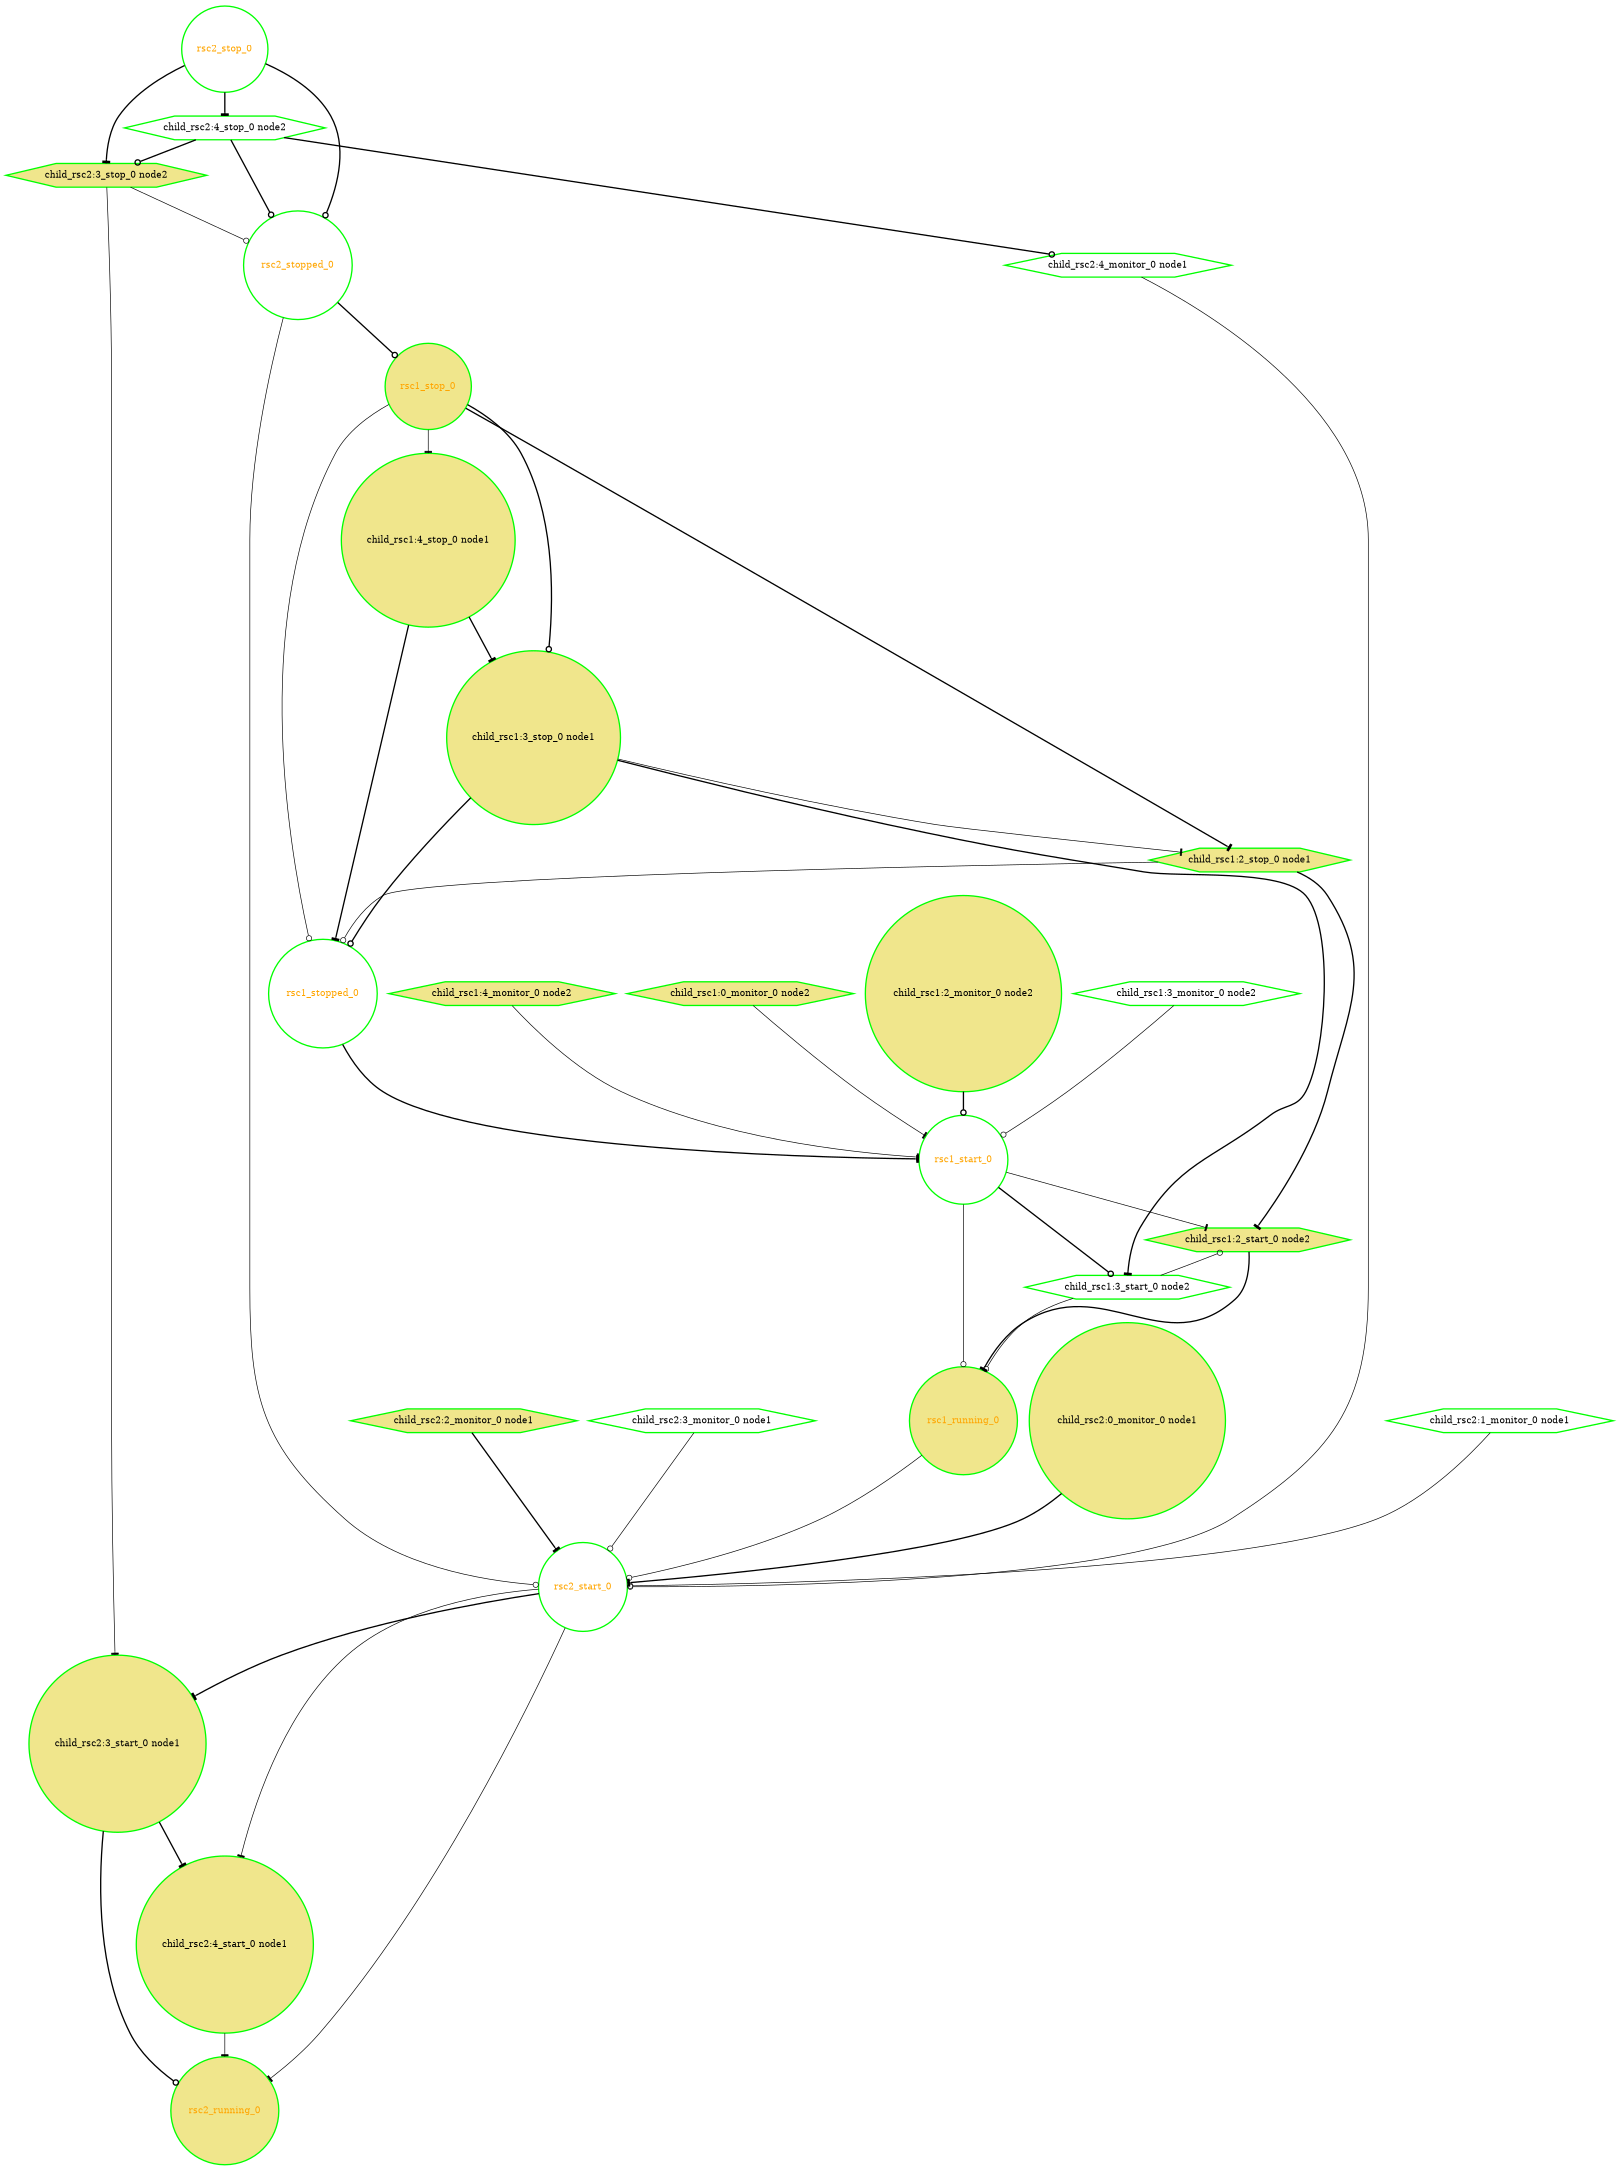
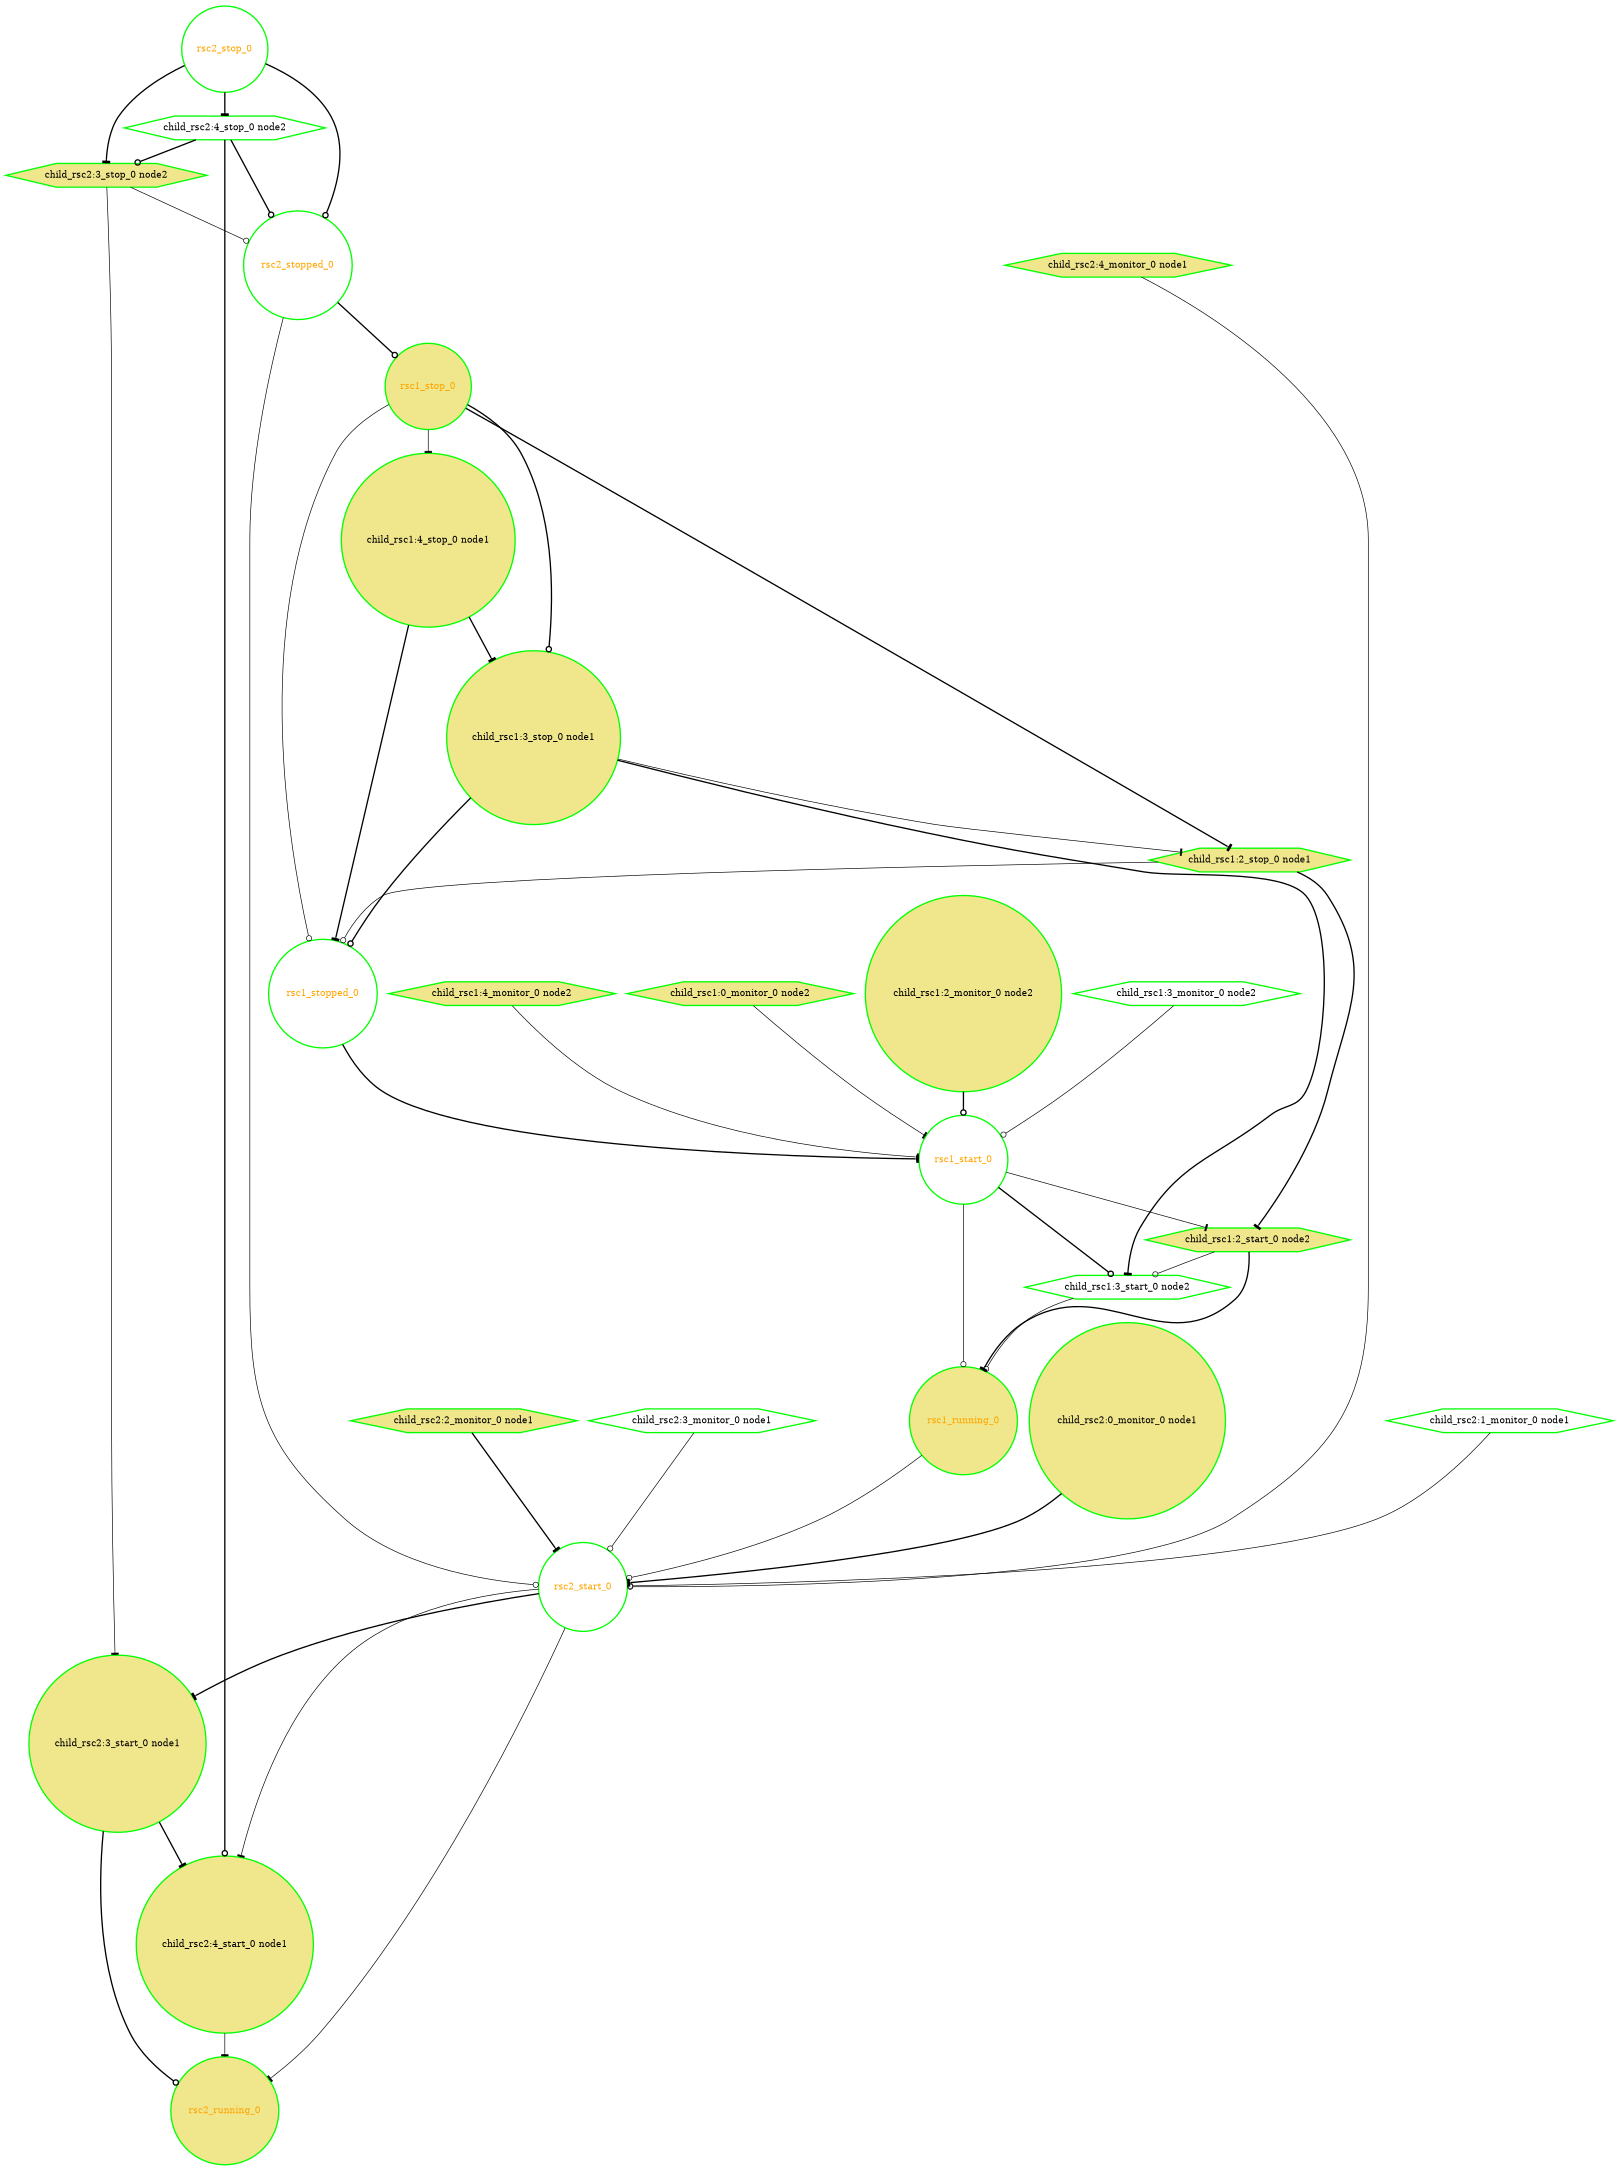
  digraph {
    node [color=green fillcolor=khaki fontcolor=black shape=circle style="bold,filled"]
    edge [arrowhead=tee style=bold]
    "child_rsc1:0_monitor_0 node2" [shape=hexagon]
    rsc1_start_0 [fillcolor=white fontcolor=orange]
    "child_rsc1:2_start_0 node2" [shape=hexagon]
    "child_rsc1:3_start_0 node2" [fillcolor=white shape=hexagon]
    rsc1_running_0 [fontcolor=orange]
    rsc2_start_0 [fillcolor=white fontcolor=orange]
    "child_rsc1:2_monitor_0 node2"
    "child_rsc2:3_start_0 node1"
    "child_rsc2:4_start_0 node1"
    rsc2_running_0 [fontcolor=orange]
    "child_rsc1:2_stop_0 node1" [shape=hexagon]
    rsc1_stopped_0 [fillcolor=white fontcolor=orange]
    "child_rsc1:3_monitor_0 node2" [fillcolor=white shape=hexagon]
    "child_rsc1:3_stop_0 node1"
    "child_rsc1:4_monitor_0 node2" [shape=hexagon]
    "child_rsc1:4_stop_0 node1"
    "child_rsc2:0_monitor_0 node1"
    "child_rsc2:1_monitor_0 node1" [fillcolor=white shape=hexagon]
    "child_rsc2:2_monitor_0 node1" [shape=hexagon]
    "child_rsc2:3_monitor_0 node1" [fillcolor=white shape=hexagon]
    "child_rsc2:3_stop_0 node2" [shape=hexagon]
    rsc2_stopped_0 [fillcolor=white fontcolor=orange]
    rsc1_stop_0 [fontcolor=orange]
-   "child_rsc2:4_monitor_0 node1" [fillcolor=white shape=hexagon]
+   "child_rsc2:4_monitor_0 node1" [shape=hexagon]
    "child_rsc2:4_stop_0 node2" [fillcolor=white shape=hexagon]
    rsc2_stop_0 [fillcolor=white fontcolor=orange]
    "child_rsc1:0_monitor_0 node2" -> rsc1_start_0 [style=solid]
    rsc1_start_0 -> "child_rsc1:2_start_0 node2" [style=solid]
    rsc1_start_0 -> "child_rsc1:3_start_0 node2" [arrowhead=odot]
    rsc1_start_0 -> rsc1_running_0 [arrowhead=odot style=solid]
-   "child_rsc1:3_start_0 node2" -> "child_rsc1:2_start_0 node2" [arrowhead=odot style=solid]
+   "child_rsc1:2_start_0 node2" -> "child_rsc1:3_start_0 node2" [arrowhead=odot style=solid]
    "child_rsc1:2_start_0 node2" -> rsc1_running_0
    "child_rsc1:3_start_0 node2" -> rsc1_running_0 [arrowhead=odot style=solid]
    rsc1_running_0 -> rsc2_start_0 [arrowhead=odot style=solid]
    rsc2_start_0 -> "child_rsc2:3_start_0 node1"
    rsc2_start_0 -> "child_rsc2:4_start_0 node1" [style=solid]
    rsc2_start_0 -> rsc2_running_0 [style=solid]
    "child_rsc1:2_monitor_0 node2" -> rsc1_start_0 [arrowhead=odot]
    "child_rsc2:3_start_0 node1" -> "child_rsc2:4_start_0 node1"
    "child_rsc2:3_start_0 node1" -> rsc2_running_0 [arrowhead=odot]
    "child_rsc2:4_start_0 node1" -> rsc2_running_0 [style=solid]
    "child_rsc1:2_stop_0 node1" -> "child_rsc1:2_start_0 node2"
    "child_rsc1:2_stop_0 node1" -> rsc1_stopped_0 [arrowhead=odot style=solid]
    rsc1_stopped_0 -> rsc1_start_0
    "child_rsc1:3_monitor_0 node2" -> rsc1_start_0 [arrowhead=odot style=solid]
    "child_rsc1:3_stop_0 node1" -> "child_rsc1:3_start_0 node2"
    "child_rsc1:3_stop_0 node1" -> "child_rsc1:2_stop_0 node1" [style=solid]
    "child_rsc1:3_stop_0 node1" -> rsc1_stopped_0 [arrowhead=odot]
    "child_rsc1:4_monitor_0 node2" -> rsc1_start_0 [style=solid]
    "child_rsc1:4_stop_0 node1" -> rsc1_stopped_0
    "child_rsc1:4_stop_0 node1" -> "child_rsc1:3_stop_0 node1"
    "child_rsc2:0_monitor_0 node1" -> rsc2_start_0
    "child_rsc2:1_monitor_0 node1" -> rsc2_start_0 [arrowhead=odot style=solid]
    "child_rsc2:2_monitor_0 node1" -> rsc2_start_0
    "child_rsc2:3_monitor_0 node1" -> rsc2_start_0 [arrowhead=odot style=solid]
    "child_rsc2:3_stop_0 node2" -> "child_rsc2:3_start_0 node1" [style=solid]
    "child_rsc2:3_stop_0 node2" -> rsc2_stopped_0 [arrowhead=odot style=solid]
    rsc2_stopped_0 -> rsc2_start_0 [arrowhead=odot style=solid]
    rsc2_stopped_0 -> rsc1_stop_0 [arrowhead=odot]
    rsc1_stop_0 -> "child_rsc1:2_stop_0 node1"
    rsc1_stop_0 -> rsc1_stopped_0 [arrowhead=odot style=solid]
    rsc1_stop_0 -> "child_rsc1:3_stop_0 node1" [arrowhead=odot]
    rsc1_stop_0 -> "child_rsc1:4_stop_0 node1" [style=solid]
    "child_rsc2:4_monitor_0 node1" -> rsc2_start_0 [arrowhead=odot style=solid]
-   "child_rsc2:4_stop_0 node2" -> "child_rsc2:4_monitor_0 node1" [arrowhead=odot]
+   "child_rsc2:4_stop_0 node2" -> "child_rsc2:4_start_0 node1" [arrowhead=odot]
    "child_rsc2:4_stop_0 node2" -> "child_rsc2:3_stop_0 node2" [arrowhead=odot]
    "child_rsc2:4_stop_0 node2" -> rsc2_stopped_0 [arrowhead=odot]
    rsc2_stop_0 -> "child_rsc2:3_stop_0 node2"
    rsc2_stop_0 -> rsc2_stopped_0 [arrowhead=odot]
    rsc2_stop_0 -> "child_rsc2:4_stop_0 node2"
  }
